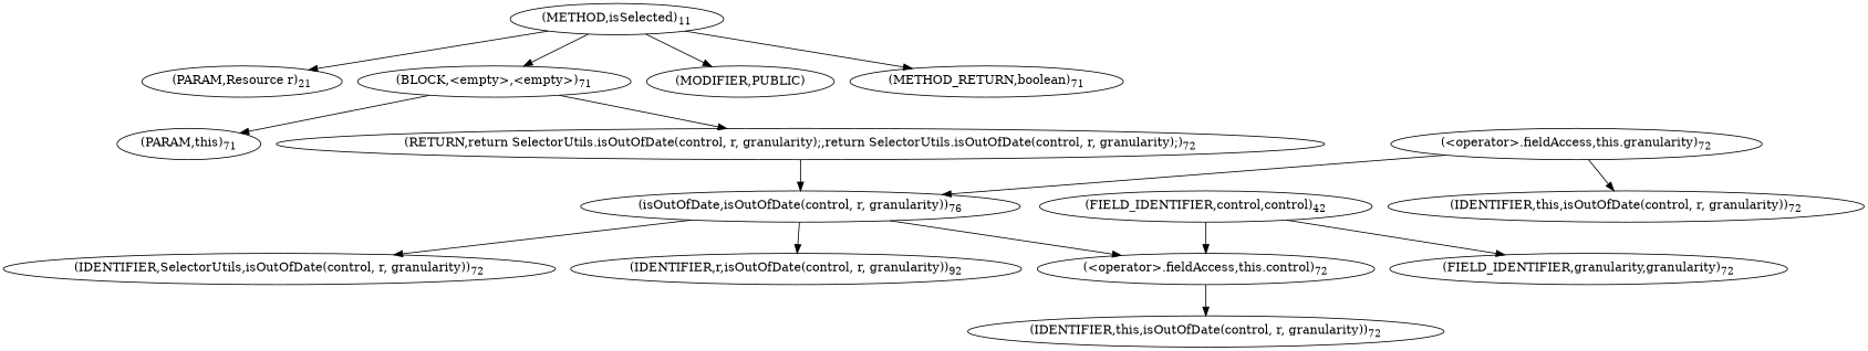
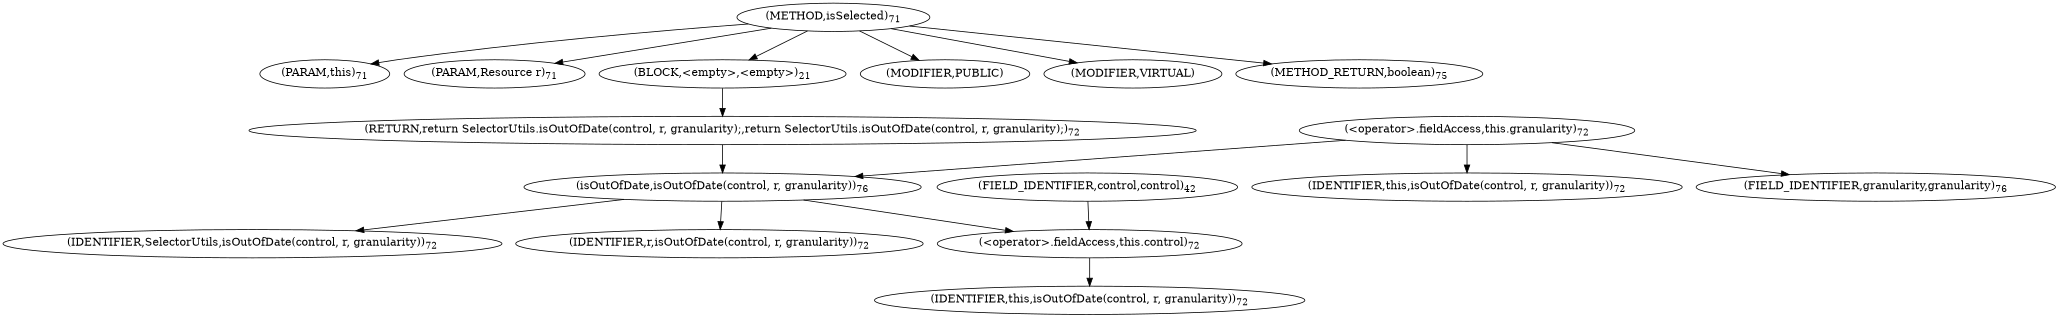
  digraph {
-   n1 [label=<(METHOD,isSelected)<SUB>11</SUB>>]
+   n1 [label=<(METHOD,isSelected)<SUB>71</SUB>>]
    n2 [label=<(PARAM,this)<SUB>71</SUB>>]
-   n3 [label=<(PARAM,Resource r)<SUB>21</SUB>>]
-   n4 [label=<(BLOCK,&lt;empty&gt;,&lt;empty&gt;)<SUB>71</SUB>>]
+   n3 [label=<(PARAM,Resource r)<SUB>71</SUB>>]
+   n4 [label=<(BLOCK,&lt;empty&gt;,&lt;empty&gt;)<SUB>21</SUB>>]
    n5 [label=<(MODIFIER,PUBLIC)>]
-   n7 [label=<(METHOD_RETURN,boolean)<SUB>71</SUB>>]
+   n6 [label=<(MODIFIER,VIRTUAL)>]
+   n7 [label=<(METHOD_RETURN,boolean)<SUB>75</SUB>>]
    n8 [label=<(RETURN,return SelectorUtils.isOutOfDate(control, r, granularity);,return SelectorUtils.isOutOfDate(control, r, granularity);)<SUB>72</SUB>>]
    n9 [label=<(isOutOfDate,isOutOfDate(control, r, granularity))<SUB>76</SUB>>]
    n10 [label=<(IDENTIFIER,SelectorUtils,isOutOfDate(control, r, granularity))<SUB>72</SUB>>]
    n11 [label=<(&lt;operator&gt;.fieldAccess,this.control)<SUB>72</SUB>>]
-   n12 [label=<(IDENTIFIER,r,isOutOfDate(control, r, granularity))<SUB>92</SUB>>]
+   n12 [label=<(IDENTIFIER,r,isOutOfDate(control, r, granularity))<SUB>72</SUB>>]
    n13 [label=<(IDENTIFIER,this,isOutOfDate(control, r, granularity))<SUB>72</SUB>>]
    n14 [label=<(&lt;operator&gt;.fieldAccess,this.granularity)<SUB>72</SUB>>]
    n15 [label=<(IDENTIFIER,this,isOutOfDate(control, r, granularity))<SUB>72</SUB>>]
-   n16 [label=<(FIELD_IDENTIFIER,granularity,granularity)<SUB>72</SUB>>]
+   n16 [label=<(FIELD_IDENTIFIER,granularity,granularity)<SUB>76</SUB>>]
    n17 [label=<(FIELD_IDENTIFIER,control,control)<SUB>42</SUB>>]
-   n4 -> n2
+   n1 -> n2
    n1 -> n3
    n1 -> n4
    n1 -> n5
+   n1 -> n6
    n1 -> n7
    n4 -> n8
    n8 -> n9
    n9 -> n10
    n9 -> n11
    n9 -> n12
    n11 -> n13
    n14 -> n9
    n14 -> n15
-   n17 -> n16
+   n14 -> n16
    n17 -> n11
  }
